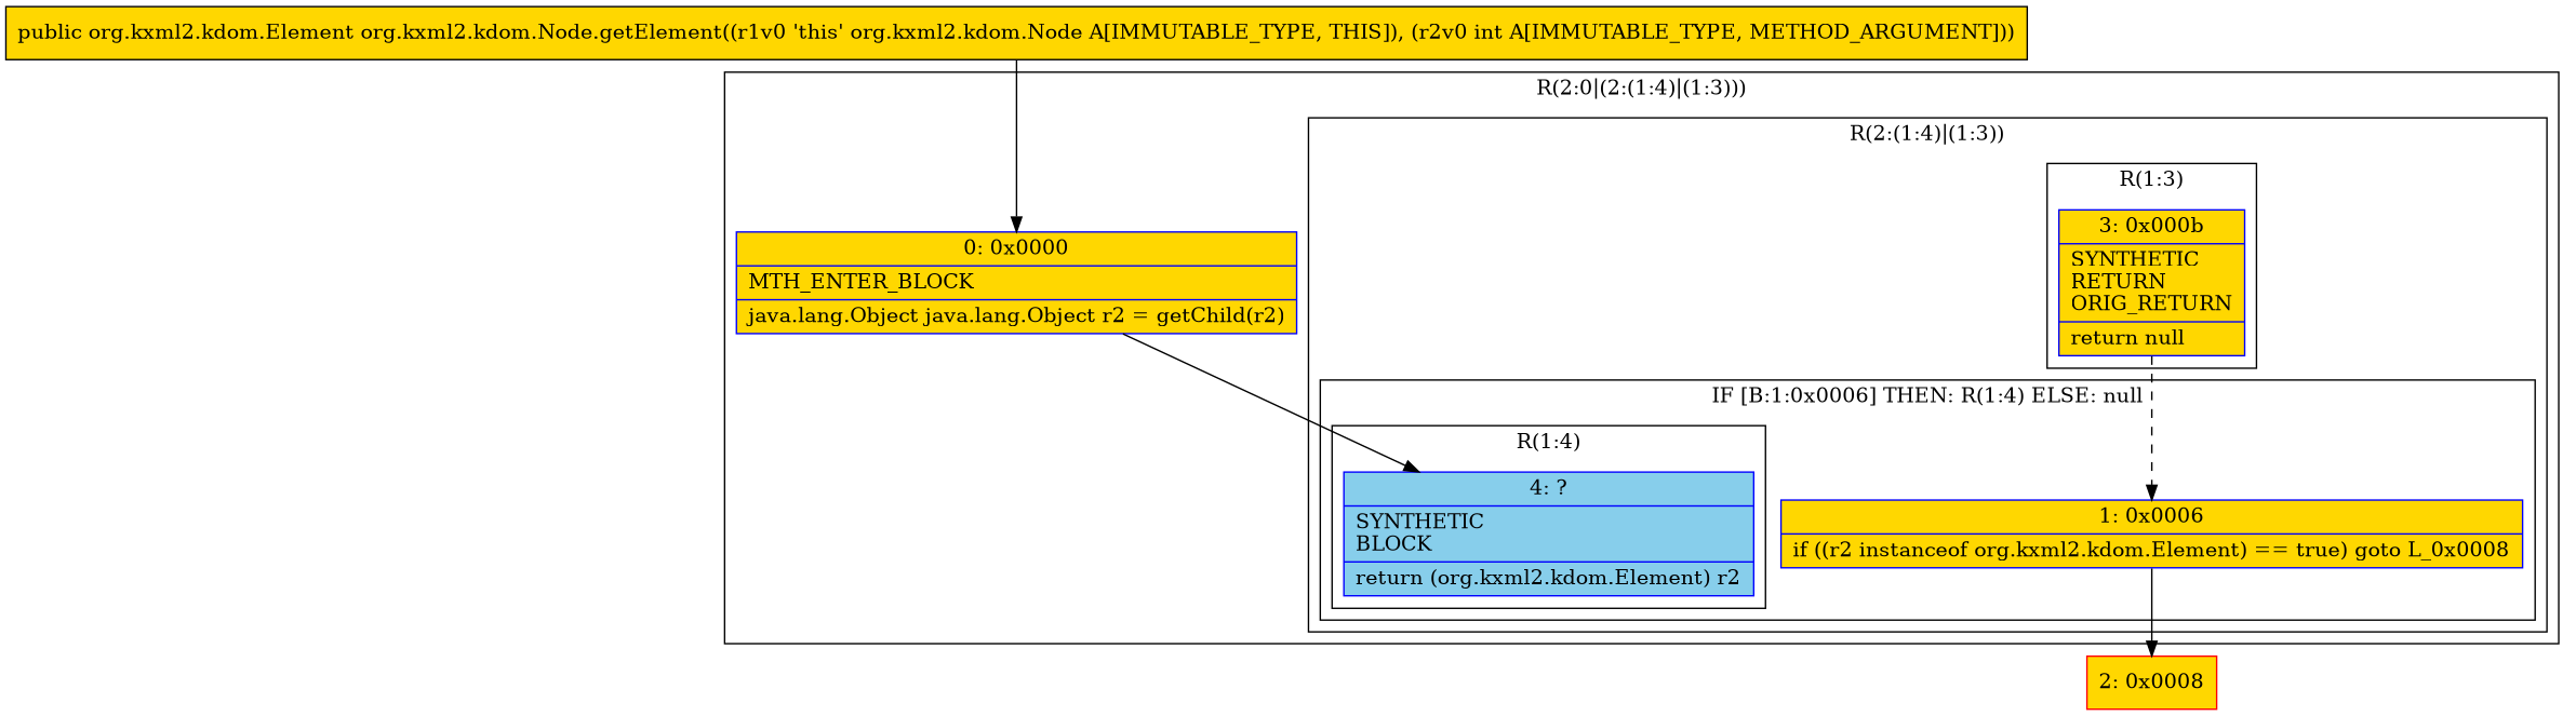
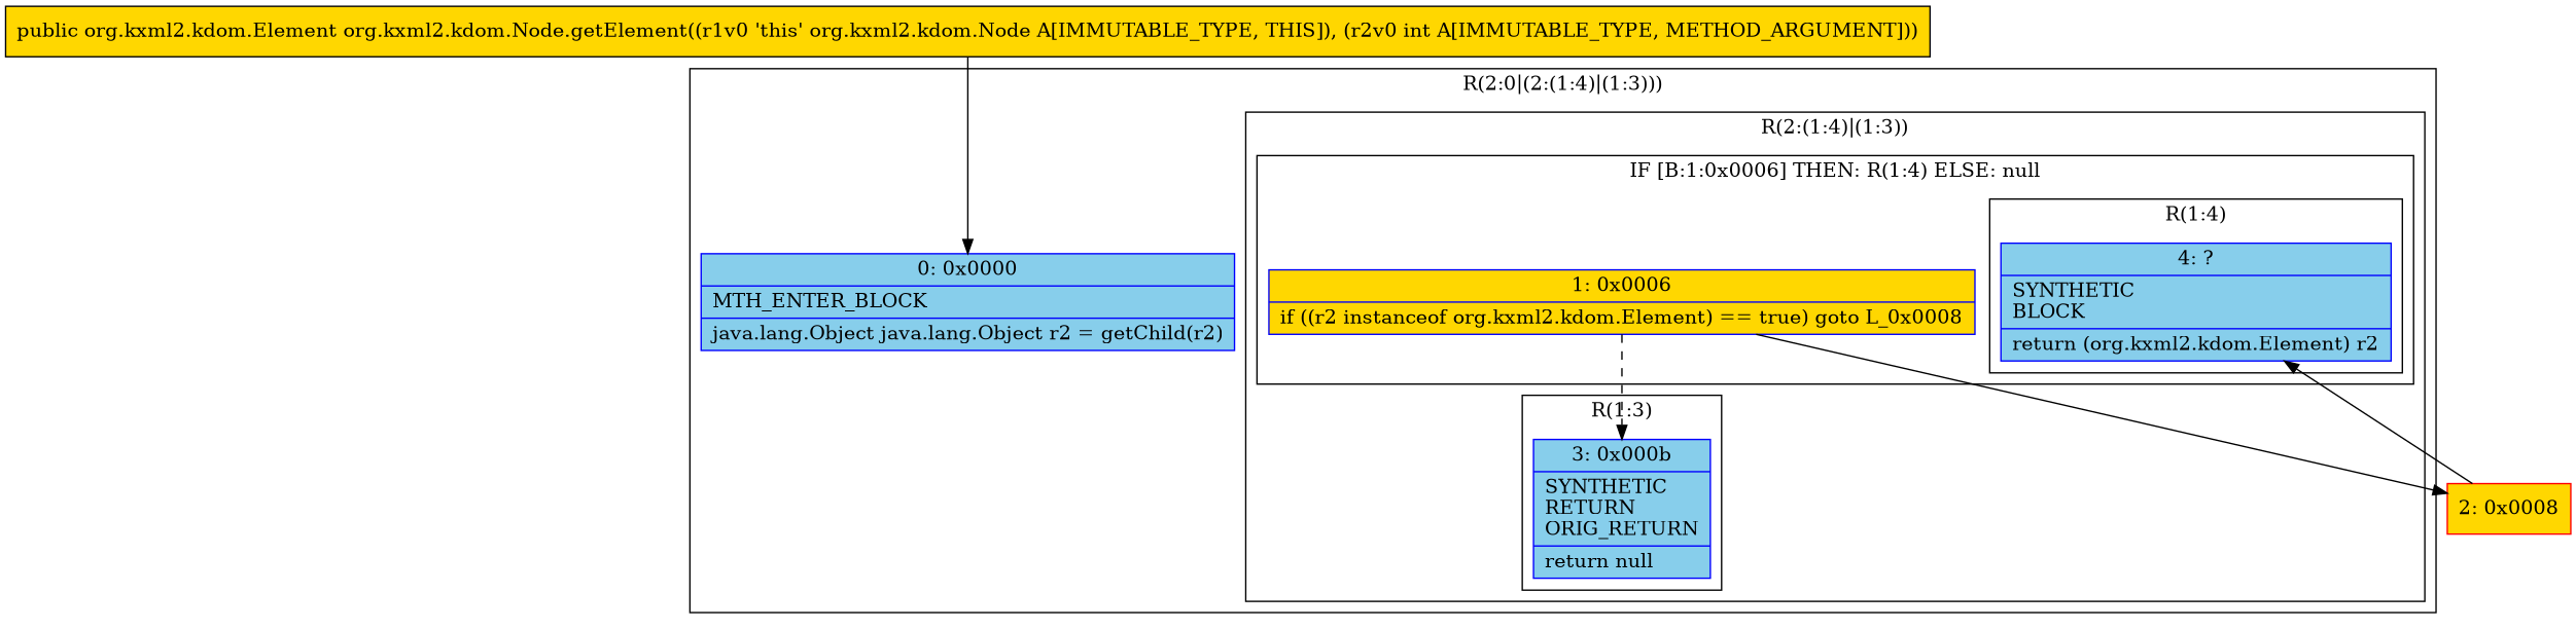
  digraph {
    node [color=blue fillcolor=gold shape=record style=filled]
    n1 [fillcolor=skyblue label="{4\:\ ?|SYNTHETIC\lBLOCK\l|return (org.kxml2.kdom.Element) r2\l}"]
    n2 [label="{1\:\ 0x0006|if ((r2 instanceof org.kxml2.kdom.Element) == true) goto L_0x0008\l}"]
-   n3 [label="{3\:\ 0x000b|SYNTHETIC\lRETURN\lORIG_RETURN\l|return null\l}"]
-   n4 [label="{0\:\ 0x0000|MTH_ENTER_BLOCK\l|java.lang.Object java.lang.Object r2 = getChild(r2)\l}"]
+   n3 [fillcolor=skyblue label="{3\:\ 0x000b|SYNTHETIC\lRETURN\lORIG_RETURN\l|return null\l}"]
+   n4 [fillcolor=skyblue label="{0\:\ 0x0000|MTH_ENTER_BLOCK\l|java.lang.Object java.lang.Object r2 = getChild(r2)\l}"]
    n5 [color=red label="{2\:\ 0x0008}"]
    n6 [label="{public org.kxml2.kdom.Element org.kxml2.kdom.Node.getElement((r1v0 'this' org.kxml2.kdom.Node A[IMMUTABLE_TYPE, THIS]), (r2v0 int A[IMMUTABLE_TYPE, METHOD_ARGUMENT])) }" color=""]
    subgraph cluster_1 {
      label="R(2:0|(2:(1:4)|(1:3)))"
      n4
      subgraph cluster_2 {
        label="R(2:(1:4)|(1:3))"
        subgraph cluster_3 {
          label="IF [B:1:0x0006] THEN: R(1:4) ELSE: null"
          n2
          subgraph cluster_4 {
            label="R(1:4)"
            n1
          }
        }
        subgraph cluster_5 {
          label="R(1:3)"
          n3
        }
      }
    }
-   n3 -> n2 [style=dashed]
+   n2 -> n3 [style=dashed]
    n2 -> n5
-   n4 -> n1
+   n5 -> n1
    n6 -> n4
  }
